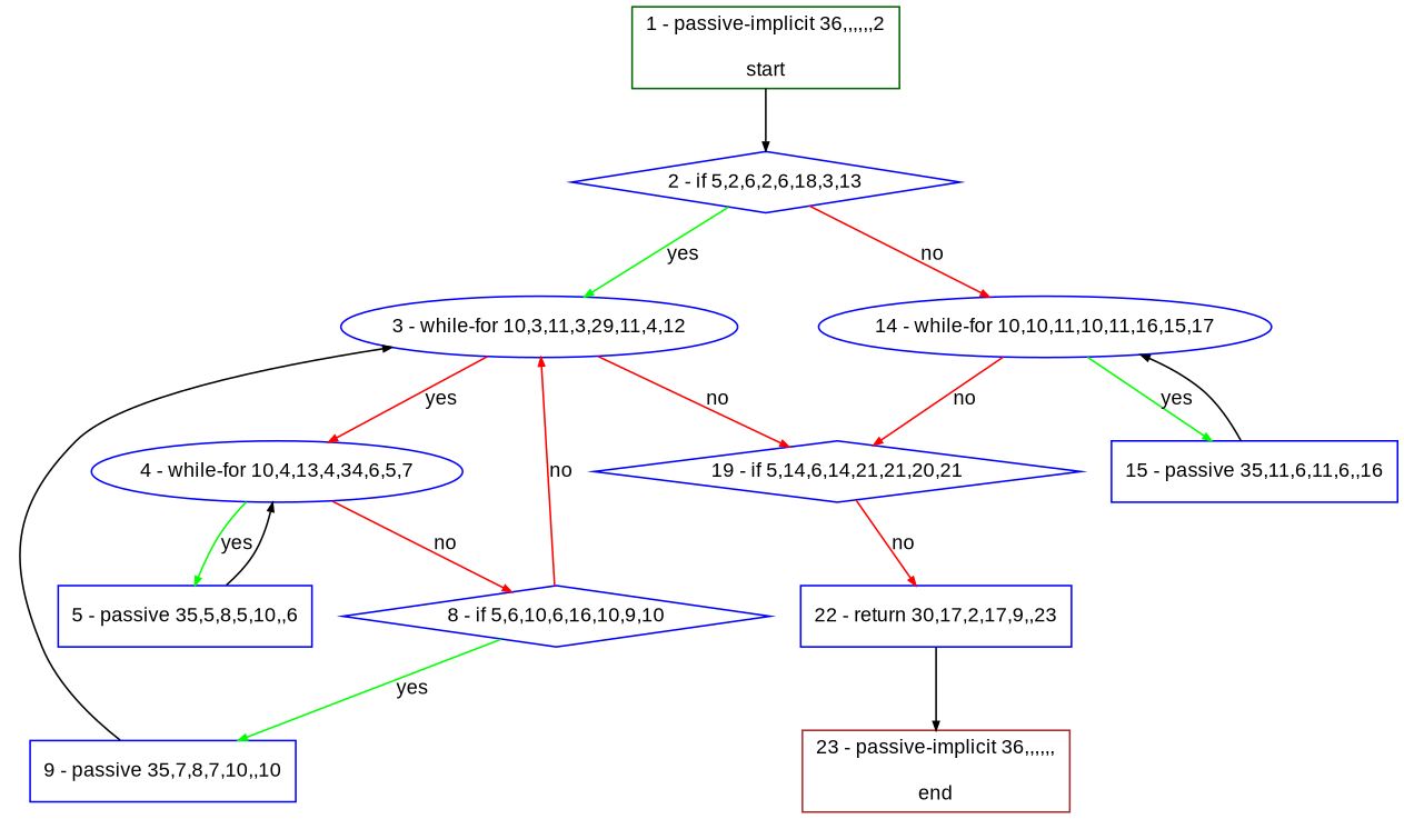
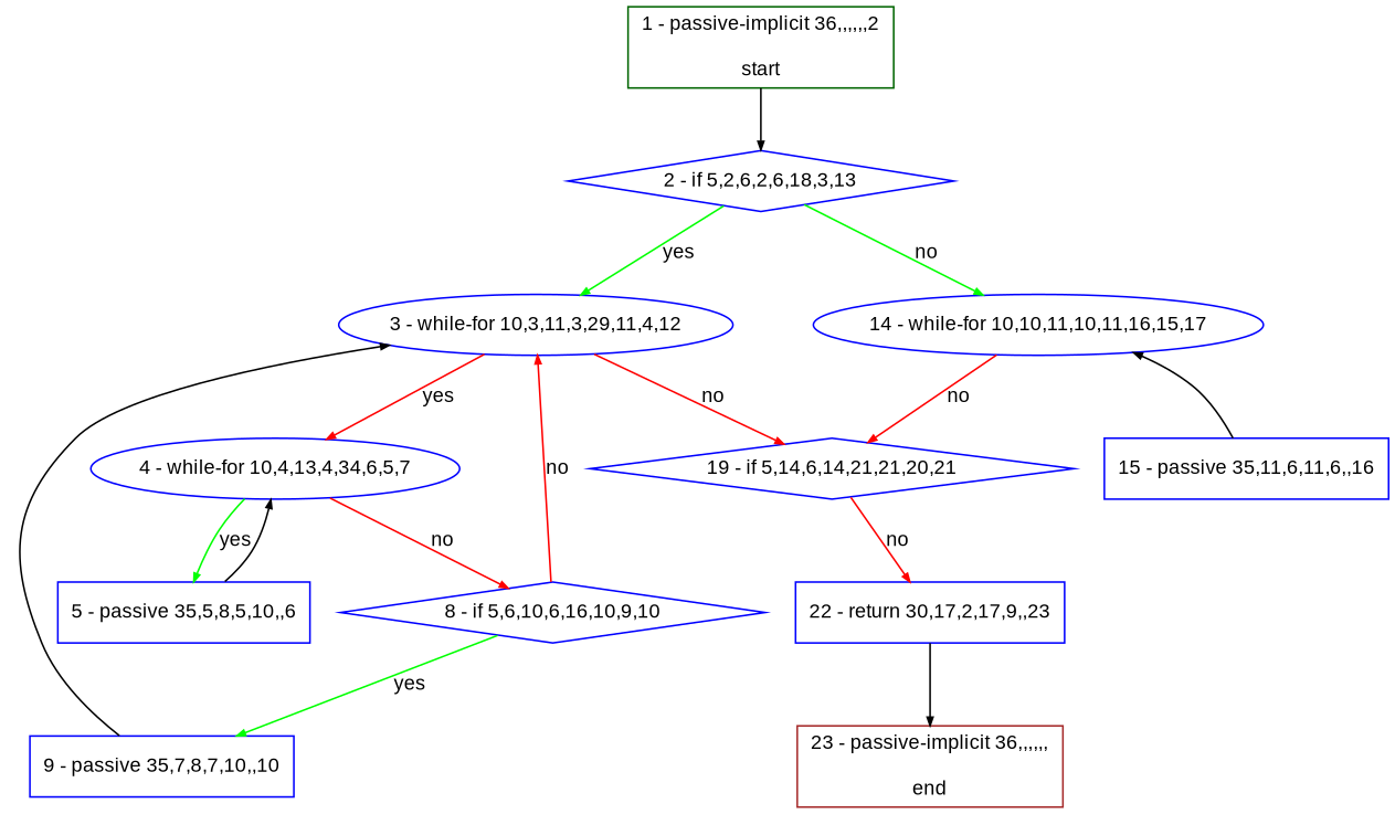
  digraph {
    bgcolor=white
    compound=true
    fillcolor="#FFFFCC"
    fontname=Arial
    fontsize=12
    pack=true
    packmode=clust
    style="rounded,filled"
    node [color="#0000ff" compound=true fillcolor="#ffffff" fixedsize=false fontname=Arial fontsize=12 node_initialized=no shape=box style=filled]
    edge [arrowhead=normal arrowsize=0.5 arrowtail=none color="#ff0000" compound=true dir=forward fontcolor=black fontname=Arial fontsize=12]
    n1 [label="2 - if 5,2,6,2,6,18,3,13" shape=diamond]
    n2 [label="3 - while-for 10,3,11,3,29,11,4,12" shape=oval]
    n3 [label="14 - while-for 10,10,11,10,11,16,15,17" shape=oval]
    n4 [label="4 - while-for 10,4,13,4,34,6,5,7" shape=oval]
    n5 [label="19 - if 5,14,6,14,21,21,20,21" shape=diamond]
    n6 [label="15 - passive 35,11,6,11,6,,16"]
    n7 [color="#006400" label="1 - passive-implicit 36,,,,,,2\n\nstart"]
    n8 [label="5 - passive 35,5,8,5,10,,6"]
    n9 [label="8 - if 5,6,10,6,16,10,9,10" shape=diamond]
    n10 [label="22 - return 30,17,2,17,9,,23"]
    n11 [label="9 - passive 35,7,8,7,10,,10"]
    n12 [color="#a52a2a" label="23 - passive-implicit 36,,,,,,\n\nend"]
    n1 -> n2 [color="#00ff00" label=yes]
-   n1 -> n3 [label=no]
+   n1 -> n3 [color="#00ff00" label=no]
    n2 -> n4 [label=yes]
    n2 -> n5 [label=no]
    n3 -> n5 [label=no]
-   n3 -> n6 [color="#00ff00" label=yes]
    n4 -> n8 [color="#00ff00" label=yes]
    n4 -> n9 [label=no]
    n5 -> n10 [label=no]
    n6 -> n3 [color="#000000"]
    n7 -> n1 [color="#000000"]
    n8 -> n4 [color="#000000"]
    n9 -> n2 [label=no]
    n9 -> n11 [color="#00ff00" label=yes]
    n10 -> n12 [color="#000000"]
    n11 -> n2 [color="#000000"]
  }
